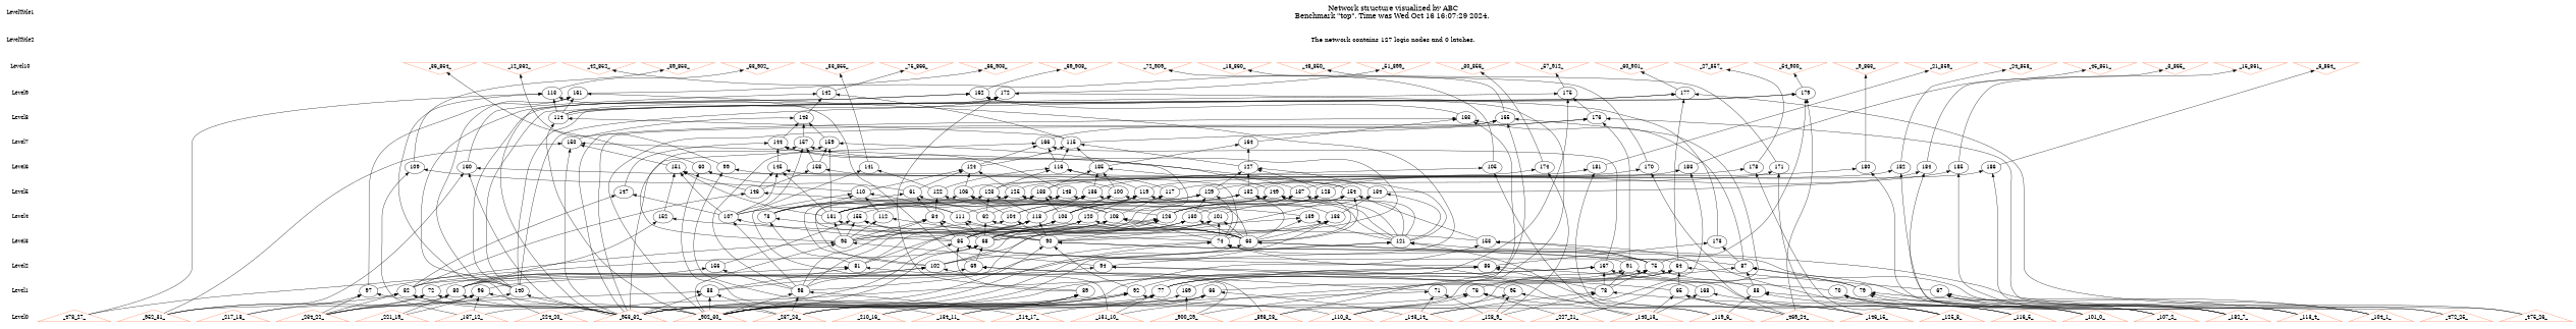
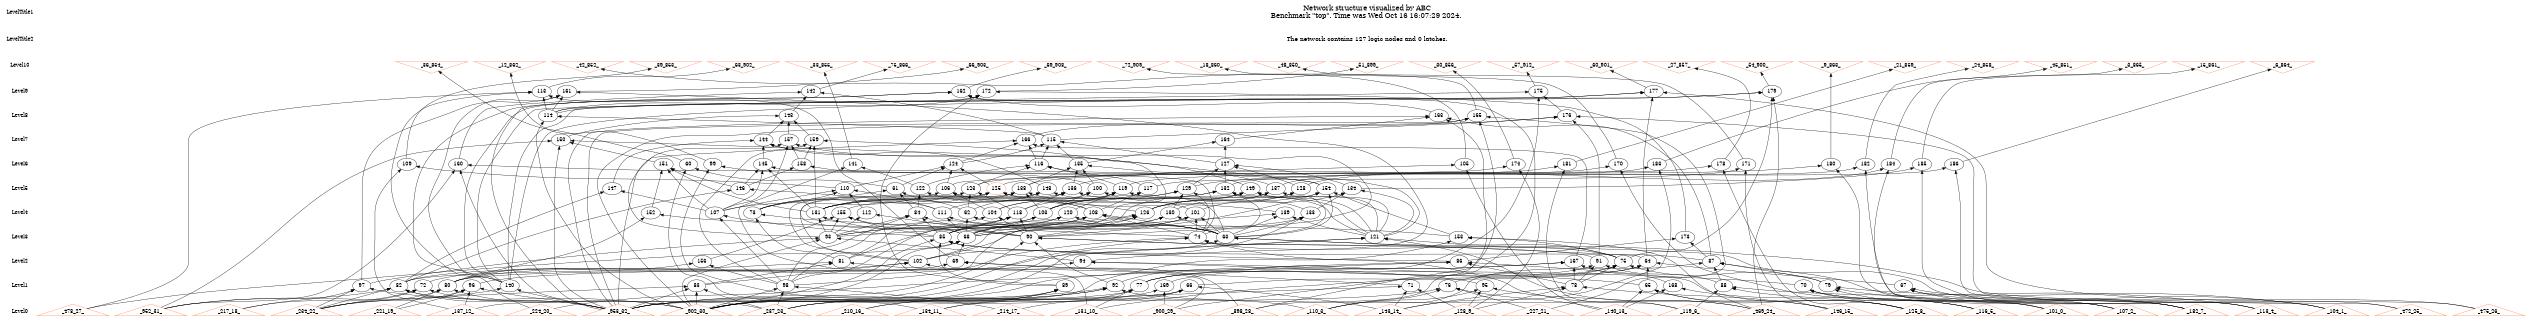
  digraph {
    node [shape=ellipse]
    edge [dir=back style=solid]
    LevelTitle1 [shape=plaintext]
    LevelTitle2 [shape=plaintext]
    Level10 [shape=plaintext]
    Level9 [shape=plaintext]
    Level8 [shape=plaintext]
    Level7 [shape=plaintext]
    Level6 [shape=plaintext]
    Level5 [shape=plaintext]
    Level4 [shape=plaintext]
    Level3 [shape=plaintext]
    Level2 [shape=plaintext]
    Level1 [shape=plaintext]
    Level0 [shape=plaintext]
    n14 [fontname="Times-Roman" fontsize=20 label="Network structure visualized by ABC\nBenchmark \"top\". Time was Wed Oct 16 16:07:29 2024. " shape=plaintext]
    n15 [fontname="Times-Roman" fontsize=18 label="The network contains 127 logic nodes and 0 latches.\n" shape=plaintext]
    n16 [color=coral fillcolor=coral label=_36_854_ shape=invtriangle]
    n17 [color=coral fillcolor=coral label=_12_862_ shape=invtriangle]
    n18 [color=coral fillcolor=coral label=_42_852_ shape=invtriangle]
    n19 [color=coral fillcolor=coral label=_39_853_ shape=invtriangle]
    n20 [color=coral fillcolor=coral label=_63_902_ shape=invtriangle]
    n21 [color=coral fillcolor=coral label=_33_855_ shape=invtriangle]
    n22 [color=coral fillcolor=coral label=_75_866_ shape=invtriangle]
    n23 [color=coral fillcolor=coral label=_66_903_ shape=invtriangle]
    n24 [color=coral fillcolor=coral label=_69_908_ shape=invtriangle]
    n25 [color=coral fillcolor=coral label=_72_909_ shape=invtriangle]
    n26 [color=coral fillcolor=coral label=_18_860_ shape=invtriangle]
    n27 [color=coral fillcolor=coral label=_48_850_ shape=invtriangle]
    n28 [color=coral fillcolor=coral label=_51_899_ shape=invtriangle]
    n29 [color=coral fillcolor=coral label=_30_856_ shape=invtriangle]
    n30 [color=coral fillcolor=coral label=_57_912_ shape=invtriangle]
    n31 [color=coral fillcolor=coral label=_60_901_ shape=invtriangle]
    n32 [color=coral fillcolor=coral label=_27_857_ shape=invtriangle]
    n33 [color=coral fillcolor=coral label=_54_900_ shape=invtriangle]
    n34 [color=coral fillcolor=coral label=_9_863_ shape=invtriangle]
    n35 [color=coral fillcolor=coral label=_21_859_ shape=invtriangle]
    n36 [color=coral fillcolor=coral label=_24_858_ shape=invtriangle]
    n37 [color=coral fillcolor=coral label=_45_851_ shape=invtriangle]
    n38 [color=coral fillcolor=coral label=_3_865_ shape=invtriangle]
    n39 [color=coral fillcolor=coral label=_15_861_ shape=invtriangle]
    n40 [color=coral fillcolor=coral label=_6_864_ shape=invtriangle]
    n41 [label="113\n"]
    n42 [label="142\n"]
    n43 [label="161\n"]
    n44 [label="162\n"]
    n45 [label="172\n"]
    n46 [label="175\n"]
    n47 [label="177\n"]
    n48 [label="179\n"]
    n49 [label="114\n"]
    n50 [label="143\n"]
    n51 [label="163\n"]
    n52 [label="165\n"]
    n53 [label="176\n"]
    n54 [label="115\n"]
    n55 [label="144\n"]
    n56 [label="150\n"]
    n57 [label="157\n"]
    n58 [label="159\n"]
    n59 [label="164\n"]
    n60 [label="166\n"]
    n61 [label="60\n"]
    n62 [label="99\n"]
    n63 [label="105\n"]
    n64 [label="109\n"]
    n65 [label="116\n"]
    n66 [label="124\n"]
    n67 [label="127\n"]
    n68 [label="135\n"]
    n69 [label="141\n"]
    n70 [label="145\n"]
    n71 [label="151\n"]
    n72 [label="158\n"]
    n73 [label="160\n"]
    n74 [label="170\n"]
    n75 [label="171\n"]
    n76 [label="174\n"]
    n77 [label="178\n"]
    n78 [label="180\n"]
    n79 [label="181\n"]
    n80 [label="182\n"]
    n81 [label="183\n"]
    n82 [label="184\n"]
    n83 [label="185\n"]
    n84 [label="186\n"]
    n85 [label="61\n"]
    n86 [label="100\n"]
    n87 [label="106\n"]
    n88 [label="110\n"]
    n89 [label="117\n"]
    n90 [label="119\n"]
    n91 [label="122\n"]
    n92 [label="123\n"]
-   n93 [label="125\n"]
+   n93 [label="125\n" color=coral]
    n94 [label="128\n"]
    n95 [label="129\n"]
    n96 [label="132\n"]
    n97 [label="134\n"]
    n98 [label="136\n"]
    n99 [label="137\n"]
    n100 [label="138\n"]
    n101 [label="146\n"]
    n102 [label="147\n"]
    n103 [label="148\n"]
    n104 [label="149\n"]
    n105 [label="154\n"]
    n106 [label="62\n"]
    n107 [label="73\n"]
    n108 [label="84\n"]
    n109 [label="101\n"]
    n110 [label="103\n"]
    n111 [label="104\n"]
    n112 [label="107\n"]
    n113 [label="108\n"]
    n114 [label="111\n"]
    n115 [label="112\n"]
    n116 [label="118\n"]
    n117 [label="120\n"]
    n118 [label="126\n"]
    n119 [label="130\n"]
    n120 [label="131\n"]
    n121 [label="133\n"]
    n122 [label="139\n"]
    n123 [label="152\n"]
    n124 [label="155\n"]
    n125 [label="63\n"]
    n126 [label="68\n"]
    n127 [label="74\n"]
    n128 [label="85\n"]
    n129 [label="90\n"]
    n130 [label="93\n"]
    n131 [label="121\n"]
    n132 [label="153\n"]
    n133 [label="173\n"]
    n134 [label="64\n"]
    n135 [label="69\n"]
    n136 [label="75\n"]
    n137 [label="81\n"]
    n138 [label="86\n"]
    n139 [label="87\n"]
    n140 [label="91\n"]
    n141 [label="94\n"]
    n142 [label="102\n"]
    n143 [label="156\n"]
    n144 [label="167\n"]
    n145 [label="65\n"]
    n146 [label="66\n"]
    n147 [label="67\n"]
    n148 [label="70\n"]
    n149 [label="71\n"]
    n150 [label="72\n"]
    n151 [label="76\n"]
    n152 [label="77\n"]
    n153 [label="78\n"]
    n154 [label="79\n"]
    n155 [label="80\n"]
    n156 [label="82\n"]
    n157 [label="83\n"]
    n158 [label="88\n"]
    n159 [label="89\n"]
    n160 [label="92\n"]
    n161 [label="95\n"]
    n162 [label="96\n"]
    n163 [label="97\n"]
    n164 [label="98\n"]
    n165 [label="140\n"]
    n166 [label="168\n"]
    n167 [label="169\n"]
    n168 [color=coral fillcolor=coral label=_128_9_ shape=triangle]
    n169 [color=coral fillcolor=coral label=_113_4_ shape=triangle]
    n170 [color=coral fillcolor=coral label=_469_24_ shape=triangle]
    n171 [color=coral fillcolor=coral label=_101_0_ shape=triangle]
    n172 [color=coral fillcolor=coral label=_210_16_ shape=triangle]
    n173 [color=coral fillcolor=coral label=_224_20_ shape=triangle]
    n174 [color=coral fillcolor=coral label=_214_17_ shape=triangle]
    n175 [color=coral fillcolor=coral label=_116_5_ shape=triangle]
    n176 [color=coral fillcolor=coral label=_104_1_ shape=triangle]
    n177 [color=coral fillcolor=coral label=_137_12_ shape=triangle]
    n178 [color=coral fillcolor=coral label=_234_22_ shape=triangle]
    n179 [color=coral fillcolor=coral label=_217_18_ shape=triangle]
    n180 [color=coral fillcolor=coral label=_107_2_ shape=triangle]
    n181 [color=coral fillcolor=coral label=_134_11_ shape=triangle]
    n182 [color=coral fillcolor=coral label=_952_31_ shape=triangle]
    n183 [color=coral fillcolor=coral label=_110_3_ shape=triangle]
    n184 [color=coral fillcolor=coral label=_221_19_ shape=triangle]
    n185 [color=coral fillcolor=coral label=_131_10_ shape=triangle]
    n186 [color=coral fillcolor=coral label=_227_21_ shape=triangle]
    n187 [color=coral fillcolor=coral label=_953_32_ shape=triangle]
    n188 [color=coral fillcolor=coral label=_472_25_ shape=triangle]
    n189 [color=coral fillcolor=coral label=_900_29_ shape=triangle]
    n190 [color=coral fillcolor=coral label=_478_27_ shape=triangle]
    n191 [color=coral fillcolor=coral label=_140_13_ shape=triangle]
    n192 [color=coral fillcolor=coral label=_182_7_ shape=triangle]
    n193 [color=coral fillcolor=coral label=_119_6_ shape=triangle]
    n194 [color=coral fillcolor=coral label=_237_23_ shape=triangle]
    n195 [color=coral fillcolor=coral label=_898_28_ shape=triangle]
    n196 [color=coral fillcolor=coral label=_146_15_ shape=triangle]
    n197 [color=coral fillcolor=coral label=_125_8_ shape=triangle]
    n198 [color=coral fillcolor=coral label=_475_26_ shape=triangle]
    n199 [color=coral fillcolor=coral label=_143_14_ shape=triangle]
    n200 [color=coral fillcolor=coral label=_902_30_ shape=triangle]
    subgraph sub_1 {
      LevelTitle1
      LevelTitle2
      Level10
      Level9
      Level8
      Level7
      Level6
      Level5
      Level4
      Level3
      Level2
      Level1
      Level0
    }
    subgraph sub_2 {
      rank=same
      LevelTitle1
      n14
    }
    subgraph sub_3 {
      rank=same
      LevelTitle2
      n15
    }
    subgraph sub_4 {
      rank=same
      Level10
      n16
      n17
      n18
      n19
      n20
      n21
      n22
      n23
      n24
      n25
      n26
      n27
      n28
      n29
      n30
      n31
      n32
      n33
      n34
      n35
      n36
      n37
      n38
      n39
      n40
    }
    subgraph sub_5 {
      rank=same
      Level9
      n41
      n42
      n43
      n44
      n45
      n46
      n47
      n48
    }
    subgraph sub_6 {
      rank=same
      Level8
      n49
      n50
      n51
      n52
      n53
    }
    subgraph sub_7 {
      rank=same
      Level7
      n54
      n55
      n56
      n57
      n58
      n59
      n60
    }
    subgraph sub_8 {
      rank=same
      Level6
      n61
      n62
      n63
      n64
      n65
      n66
      n67
      n68
      n69
      n70
      n71
      n72
      n73
      n74
      n75
      n76
      n77
      n78
      n79
      n80
      n81
      n82
      n83
      n84
    }
    subgraph sub_9 {
      rank=same
      Level5
      n85
      n86
      n87
      n88
      n89
      n90
      n91
      n92
      n93
      n94
      n95
      n96
      n97
      n98
      n99
      n100
      n101
      n102
      n103
      n104
      n105
    }
    subgraph sub_10 {
      rank=same
      Level4
      n106
      n107
      n108
      n109
      n110
      n111
      n112
      n113
      n114
      n115
      n116
      n117
      n118
      n119
      n120
      n121
      n122
      n123
      n124
    }
    subgraph sub_11 {
      rank=same
      Level3
      n125
      n126
      n127
      n128
      n129
      n130
      n131
      n132
      n133
    }
    subgraph sub_12 {
      rank=same
      Level2
      n134
      n135
      n136
      n137
      n138
      n139
      n140
      n141
      n142
      n143
      n144
    }
    subgraph sub_13 {
      rank=same
      Level1
      n145
      n146
      n147
      n148
      n149
      n150
      n151
      n152
      n153
      n154
      n155
      n156
      n157
      n158
      n159
      n160
      n161
      n162
      n163
      n164
      n165
      n166
      n167
    }
    subgraph sub_14 {
      rank=same
      Level0
      n168
      n169
      n170
      n171
      n172
      n173
      n174
      n175
      n176
      n177
      n178
      n179
      n180
      n181
      n182
      n183
      n184
      n185
      n186
      n187
      n188
      n189
      n190
      n191
      n192
      n193
      n194
      n195
      n196
      n197
      n198
      n199
      n200
    }
    LevelTitle1 -> LevelTitle2 [style=invis]
    LevelTitle2 -> Level10 [style=invis]
    Level10 -> Level9 [style=invis]
    Level9 -> Level8 [style=invis]
    Level8 -> Level7 [style=invis]
    Level7 -> Level6 [style=invis]
    Level6 -> Level5 [style=invis]
    Level5 -> Level4 [style=invis]
    Level4 -> Level3 [style=invis]
    Level3 -> Level2 [style=invis]
    Level2 -> Level1 [style=invis]
    Level1 -> Level0 [style=invis]
    n14 -> n15 [style=invis]
    n15 -> n16 [style=invis]
    n15 -> n17 [style=invis]
    n15 -> n18 [style=invis]
    n15 -> n19 [style=invis]
    n15 -> n20 [style=invis]
    n15 -> n21 [style=invis]
    n15 -> n22 [style=invis]
    n15 -> n23 [style=invis]
    n15 -> n24 [style=invis]
    n15 -> n25 [style=invis]
    n15 -> n26 [style=invis]
    n15 -> n27 [style=invis]
    n15 -> n28 [style=invis]
    n15 -> n29 [style=invis]
    n15 -> n30 [style=invis]
    n15 -> n31 [style=invis]
    n15 -> n32 [style=invis]
    n15 -> n33 [style=invis]
    n15 -> n34 [style=invis]
    n15 -> n35 [style=invis]
    n15 -> n36 [style=invis]
    n15 -> n37 [style=invis]
    n15 -> n38 [style=invis]
    n15 -> n39 [style=invis]
    n15 -> n40 [style=invis]
    n16 -> n17 [style=invis]
    n16 -> n61
    n17 -> n18 [style=invis]
    n17 -> n62
    n18 -> n19 [style=invis]
    n18 -> n63
    n19 -> n20 [style=invis]
    n19 -> n64
    n20 -> n21 [style=invis]
    n20 -> n41
    n21 -> n22 [style=invis]
    n21 -> n69
    n22 -> n23 [style=invis]
    n22 -> n42
    n23 -> n24 [style=invis]
    n23 -> n43
    n24 -> n25 [style=invis]
    n24 -> n44
    n25 -> n26 [style=invis]
    n25 -> n52
    n26 -> n27 [style=invis]
    n26 -> n74
    n27 -> n28 [style=invis]
    n27 -> n75
    n28 -> n29 [style=invis]
    n28 -> n45
    n29 -> n30 [style=invis]
    n29 -> n76
    n30 -> n31 [style=invis]
    n30 -> n46
    n31 -> n32 [style=invis]
    n31 -> n47
    n32 -> n33 [style=invis]
    n32 -> n77
    n33 -> n34 [style=invis]
    n33 -> n48
    n34 -> n35 [style=invis]
    n34 -> n78
    n35 -> n36 [style=invis]
    n35 -> n79
    n36 -> n37 [style=invis]
    n36 -> n80
    n37 -> n38 [style=invis]
    n37 -> n81
    n38 -> n39 [style=invis]
    n38 -> n82
    n39 -> n40 [style=invis]
    n39 -> n83
    n40 -> n84
    n41 -> n49
    n41 -> n135
    n41 -> n165
    n41 -> n190
    n42 -> n50
    n42 -> n54
    n42 -> n73
    n43 -> n49
    n43 -> n141
    n43 -> n163
    n43 -> n165
    n44 -> n51
    n44 -> n173
    n44 -> n187
    n44 -> n195
    n45 -> n49
    n45 -> n133
    n45 -> n159
    n45 -> n165
    n46 -> n53
    n46 -> n160
    n46 -> n165
    n47 -> n49
    n47 -> n134
    n47 -> n165
    n47 -> n198
    n48 -> n49
    n48 -> n136
    n48 -> n165
    n48 -> n170
    n49 -> n54
    n49 -> n200
    n50 -> n55
    n50 -> n56
    n50 -> n57
    n50 -> n58
    n51 -> n59
    n51 -> n139
    n51 -> n187
    n51 -> n195
    n52 -> n60
    n52 -> n186
    n52 -> n187
    n52 -> n189
    n53 -> n54
    n53 -> n140
    n53 -> n188
    n53 -> n200
    n54 -> n65
    n54 -> n66
    n54 -> n67
    n54 -> n68
    n55 -> n70
    n55 -> n102
    n55 -> n103
    n55 -> n104
    n56 -> n71
    n56 -> n105
    n56 -> n182
    n56 -> n187
    n57 -> n72
    n57 -> n112
    n57 -> n129
    n57 -> n130
    n58 -> n72
    n58 -> n120
    n58 -> n128
    n58 -> n164
    n59 -> n67
    n59 -> n68
    n60 -> n65
    n60 -> n66
    n60 -> n144
    n60 -> n187
    n61 -> n85
    n61 -> n181
    n62 -> n86
    n62 -> n183
    n63 -> n87
    n63 -> n191
    n64 -> n88
    n64 -> n177
    n65 -> n89
    n65 -> n90
    n65 -> n91
    n65 -> n92
    n66 -> n85
    n66 -> n87
    n66 -> n88
    n66 -> n93
    n67 -> n94
    n67 -> n95
    n67 -> n96
    n67 -> n97
    n68 -> n86
    n68 -> n98
    n68 -> n99
    n68 -> n100
    n69 -> n91
    n69 -> n185
    n70 -> n101
    n70 -> n112
    n70 -> n120
    n70 -> n127
    n71 -> n101
    n71 -> n112
    n71 -> n120
    n71 -> n123
    n72 -> n101
    n72 -> n131
    n73 -> n105
    n73 -> n182
    n73 -> n187
    n74 -> n99
    n74 -> n175
    n75 -> n89
    n75 -> n196
    n76 -> n92
    n76 -> n168
    n77 -> n90
    n77 -> n197
    n78 -> n95
    n78 -> n180
    n79 -> n98
    n79 -> n193
    n80 -> n100
    n80 -> n192
    n81 -> n93
    n81 -> n199
    n82 -> n94
    n82 -> n171
    n83 -> n97
    n83 -> n169
    n84 -> n96
    n84 -> n176
    n85 -> n106
    n85 -> n107
    n85 -> n108
    n86 -> n109
    n86 -> n110
    n86 -> n111
    n87 -> n111
    n87 -> n112
    n87 -> n113
    n88 -> n107
    n88 -> n112
    n88 -> n114
    n88 -> n115
    n89 -> n113
    n89 -> n116
    n90 -> n110
    n90 -> n111
    n90 -> n117
    n90 -> n131
    n91 -> n108
    n91 -> n113
    n92 -> n106
    n92 -> n107
    n92 -> n116
    n93 -> n107
    n93 -> n118
    n93 -> n125
    n93 -> n126
    n94 -> n109
    n94 -> n118
    n95 -> n110
    n95 -> n119
    n95 -> n120
    n95 -> n127
    n96 -> n110
    n96 -> n120
    n96 -> n121
    n96 -> n127
    n97 -> n118
    n97 -> n121
    n97 -> n131
    n98 -> n114
    n98 -> n116
    n98 -> n131
    n98 -> n142
    n99 -> n118
    n99 -> n119
    n99 -> n131
    n100 -> n110
    n100 -> n120
    n100 -> n122
    n100 -> n142
    n101 -> n114
    n101 -> n156
    n102 -> n112
    n102 -> n156
    n103 -> n106
    n103 -> n120
    n103 -> n131
    n104 -> n120
    n104 -> n125
    n104 -> n126
    n104 -> n131
    n105 -> n124
    n105 -> n125
    n105 -> n129
    n105 -> n132
    n106 -> n125
    n106 -> n126
    n107 -> n127
    n107 -> n137
    n108 -> n128
    n108 -> n129
    n108 -> n130
    n108 -> n164
    n109 -> n125
    n109 -> n126
    n109 -> n127
    n109 -> n142
    n110 -> n128
    n110 -> n164
    n111 -> n129
    n111 -> n130
    n112 -> n128
    n112 -> n164
    n113 -> n125
    n113 -> n126
    n113 -> n127
    n113 -> n137
    n114 -> n125
    n114 -> n126
    n115 -> n129
    n115 -> n130
    n116 -> n128
    n116 -> n129
    n116 -> n130
    n116 -> n164
    n117 -> n125
    n117 -> n126
    n117 -> n137
    n118 -> n128
    n118 -> n129
    n118 -> n130
    n118 -> n164
    n119 -> n125
    n119 -> n126
    n119 -> n142
    n120 -> n129
    n120 -> n130
    n121 -> n125
    n121 -> n126
    n121 -> n142
    n122 -> n125
    n122 -> n126
    n122 -> n131
    n123 -> n132
    n123 -> n155
    n124 -> n126
    n124 -> n128
    n124 -> n130
    n124 -> n143
    n125 -> n134
    n125 -> n198
    n125 -> n200
    n126 -> n135
    n126 -> n190
    n126 -> n200
    n127 -> n136
    n127 -> n155
    n127 -> n170
    n127 -> n200
    n128 -> n138
    n128 -> n139
    n128 -> n159
    n128 -> n200
    n129 -> n140
    n129 -> n160
    n129 -> n188
    n129 -> n200
    n130 -> n141
    n130 -> n163
    n130 -> n200
    n131 -> n136
    n131 -> n155
    n131 -> n170
    n131 -> n200
    n132 -> n136
    n132 -> n170
    n132 -> n200
    n133 -> n138
    n133 -> n139
    n134 -> n145
    n134 -> n146
    n134 -> n147
    n134 -> n185
    n135 -> n148
    n135 -> n149
    n135 -> n150
    n136 -> n151
    n136 -> n152
    n136 -> n153
    n136 -> n154
    n137 -> n156
    n137 -> n157
    n137 -> n189
    n138 -> n153
    n138 -> n173
    n138 -> n187
    n138 -> n197
    n139 -> n154
    n139 -> n158
    n139 -> n183
    n139 -> n192
    n140 -> n152
    n140 -> n153
    n140 -> n158
    n141 -> n145
    n141 -> n161
    n141 -> n162
    n142 -> n156
    n142 -> n157
    n142 -> n195
    n143 -> n155
    n143 -> n164
    n144 -> n152
    n144 -> n153
    n144 -> n166
    n144 -> n167
    n145 -> n191
    n145 -> n196
    n145 -> n197
    n146 -> n174
    n146 -> n187
    n146 -> n194
    n146 -> n199
    n147 -> n169
    n147 -> n176
    n147 -> n192
    n148 -> n175
    n148 -> n180
    n148 -> n192
    n149 -> n168
    n149 -> n181
    n149 -> n199
    n150 -> n178
    n150 -> n179
    n150 -> n187
    n151 -> n183
    n151 -> n186
    n151 -> n187
    n151 -> n191
    n152 -> n177
    n152 -> n181
    n152 -> n185
    n153 -> n168
    n153 -> n196
    n153 -> n199
    n154 -> n171
    n154 -> n176
    n154 -> n180
    n155 -> n178
    n155 -> n184
    n155 -> n200
    n156 -> n178
    n156 -> n182
    n156 -> n187
    n156 -> n194
    n157 -> n178
    n157 -> n187
    n157 -> n194
    n157 -> n200
    n158 -> n169
    n158 -> n175
    n158 -> n193
    n159 -> n172
    n159 -> n194
    n159 -> n200
    n160 -> n171
    n160 -> n172
    n160 -> n187
    n160 -> n194
    n161 -> n168
    n161 -> n183
    n161 -> n193
    n162 -> n177
    n162 -> n178
    n162 -> n184
    n162 -> n187
    n163 -> n178
    n163 -> n179
    n163 -> n200
    n164 -> n174
    n164 -> n194
    n164 -> n200
    n165 -> n182
    n165 -> n187
    n166 -> n191
    n166 -> n197
    n167 -> n187
    n167 -> n189
  }
